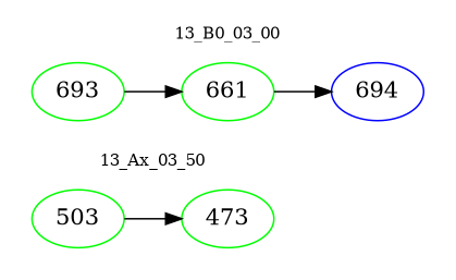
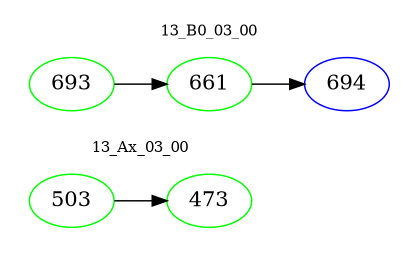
  digraph {
    rankdir=LR
    node [color=green]
    edge [color=black]
    n1 [label=503]
    n2 [label=473]
    n3 [label=693]
    n4 [label=661]
    n5 [color=blue label=694]
    subgraph cluster_1 {
      color=white
      fontsize=10
-     label="13_Ax_03_50"
+     label="13_Ax_03_00"
      n1
      n2
    }
    subgraph cluster_2 {
      color=white
      fontsize=10
      label="13_B0_03_00"
      n3
      n4
      n5
    }
    n1 -> n2
    n3 -> n4
    n4 -> n5
  }
